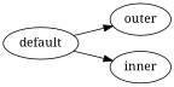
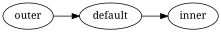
  digraph {
    fontname="Noto Serif"
    rankdir=LR
    node [fontname="Noto Serif"]
    edge [fontname="Noto Serif"]
    n1 [label=default]
    n2 [label=outer]
    n3 [label=inner]
-   n1 -> n2
+   n2 -> n1
    n1 -> n3
  }
